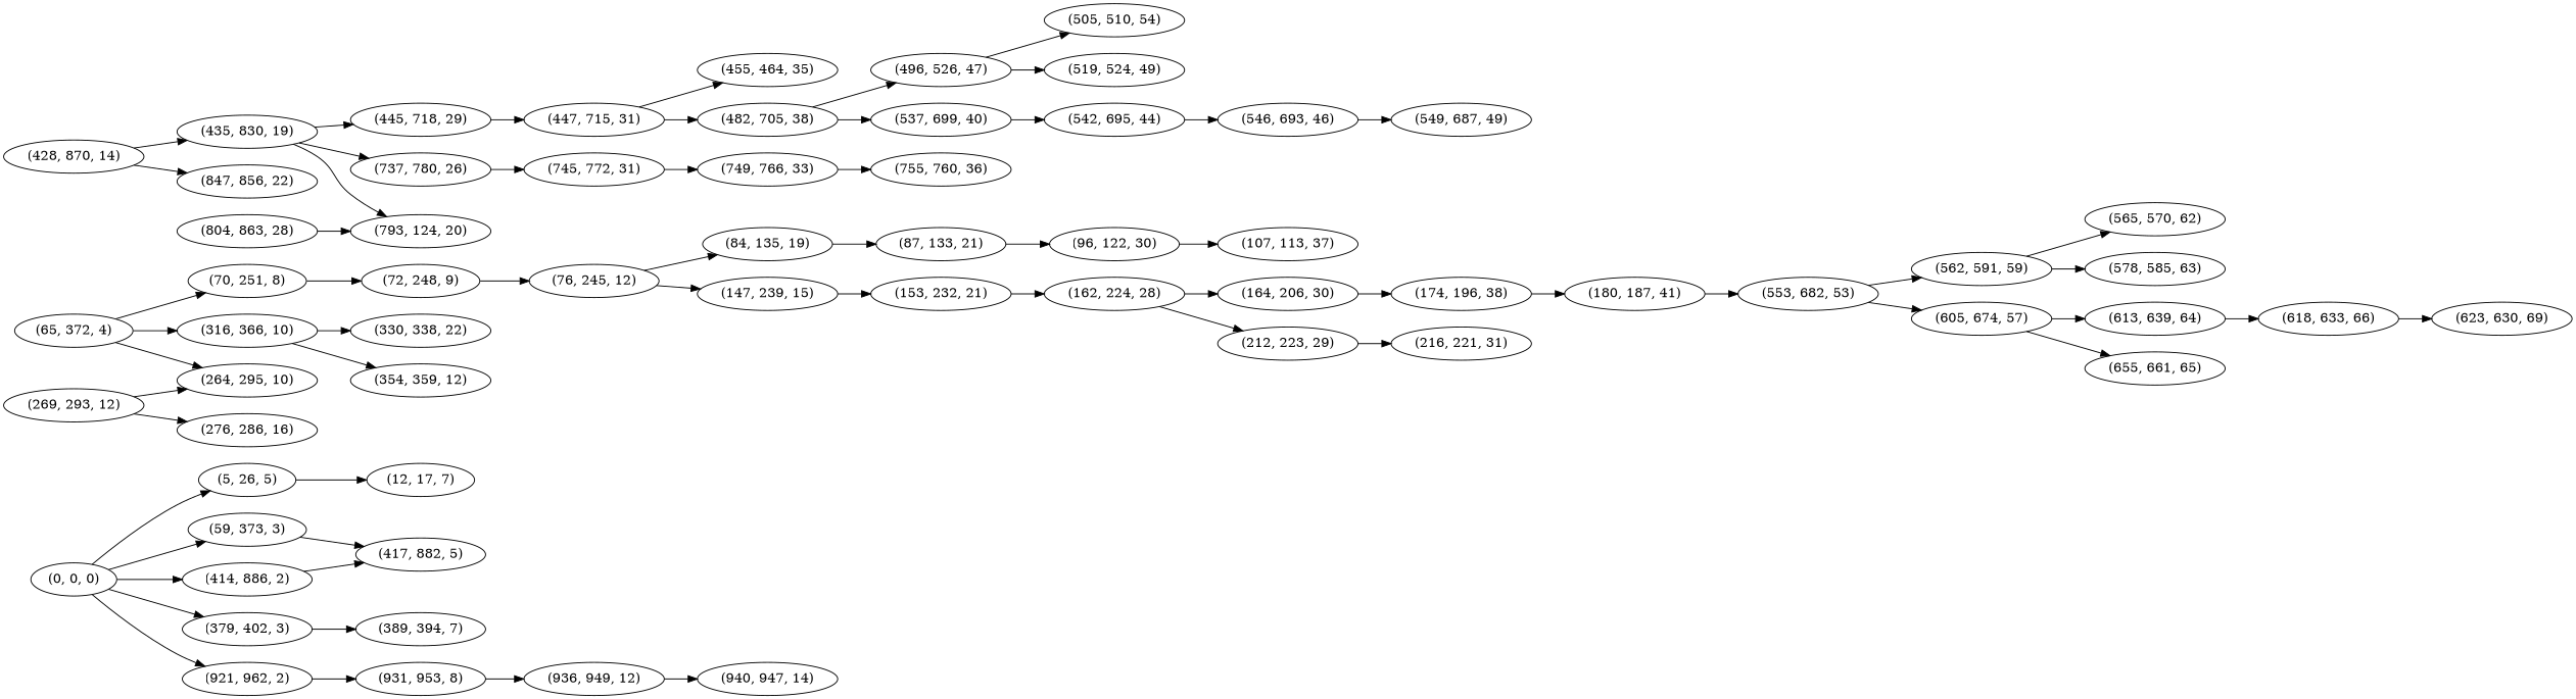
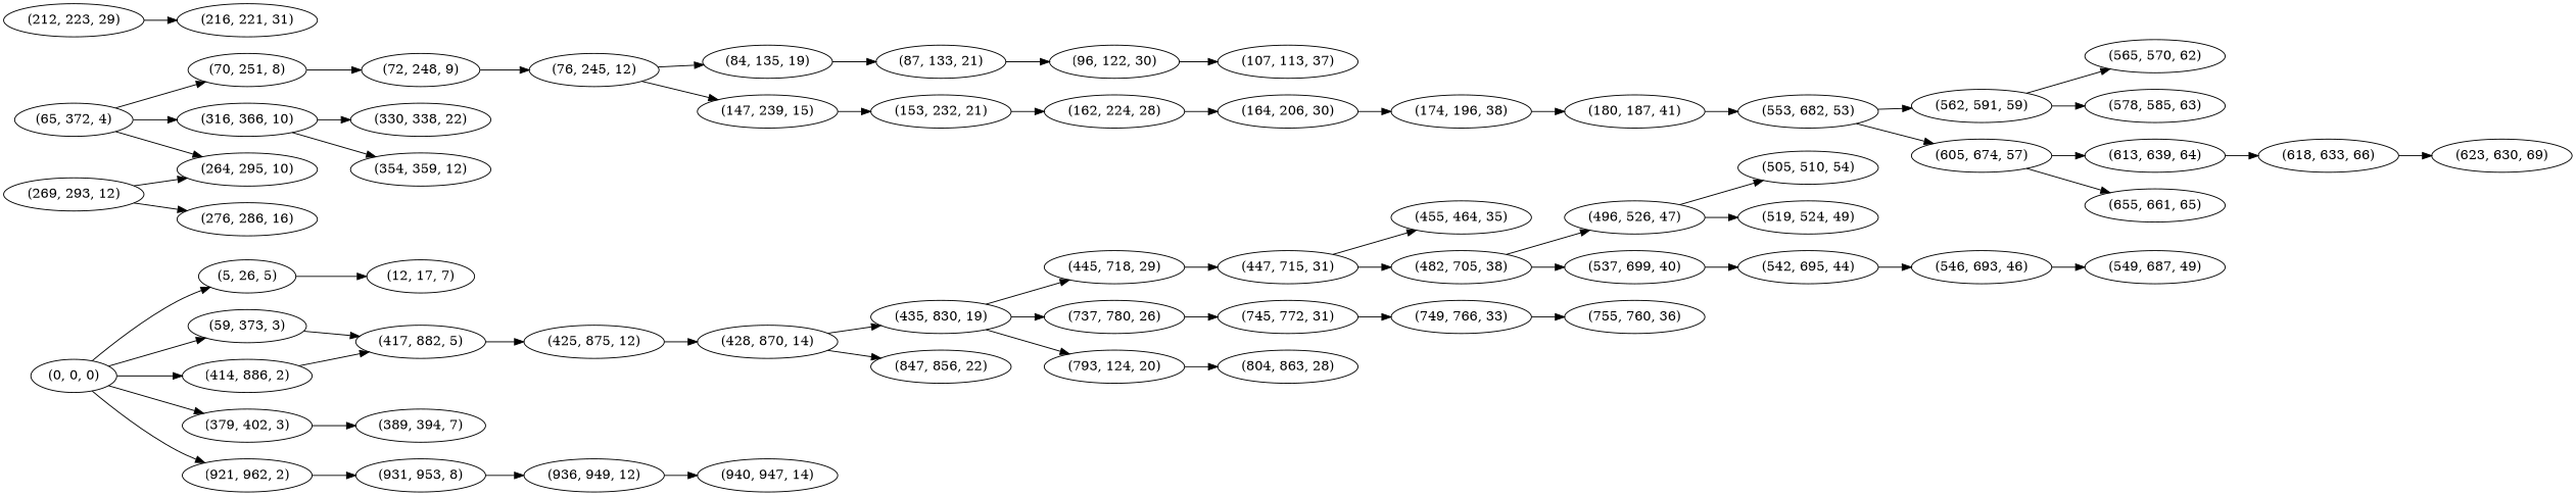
  digraph {
    rankdir=LR
    "(0, 0, 0)"
    "(5, 26, 5)"
    "(59, 373, 3)"
    "(379, 402, 3)"
    "(414, 886, 2)"
    "(921, 962, 2)"
    "(12, 17, 7)"
    "(417, 882, 5)"
    "(389, 394, 7)"
    "(931, 953, 8)"
    "(65, 372, 4)"
    "(70, 251, 8)"
    "(264, 295, 10)"
    "(316, 366, 10)"
    "(72, 248, 9)"
    "(330, 338, 22)"
    "(354, 359, 12)"
    "(76, 245, 12)"
    "(84, 135, 19)"
    "(147, 239, 15)"
    "(87, 133, 21)"
    "(153, 232, 21)"
    "(96, 122, 30)"
    "(107, 113, 37)"
    "(162, 224, 28)"
    "(164, 206, 30)"
    "(212, 223, 29)"
    "(174, 196, 38)"
    "(216, 221, 31)"
    "(180, 187, 41)"
    "(553, 682, 53)"
    "(269, 293, 12)"
    "(276, 286, 16)"
+   "(425, 875, 12)"
    "(428, 870, 14)"
    "(435, 830, 19)"
    "(847, 856, 22)"
    "(445, 718, 29)"
    "(737, 780, 26)"
    n40 [label="(793, 124, 20)"]
    "(447, 715, 31)"
    "(745, 772, 31)"
    n43 [label="(804, 863, 28)"]
    "(455, 464, 35)"
    "(482, 705, 38)"
    "(496, 526, 47)"
    "(537, 699, 40)"
    "(505, 510, 54)"
    "(519, 524, 49)"
    "(542, 695, 44)"
    "(546, 693, 46)"
    "(549, 687, 49)"
    "(562, 591, 59)"
    "(605, 674, 57)"
    "(565, 570, 62)"
    "(578, 585, 63)"
    "(613, 639, 64)"
    "(655, 661, 65)"
    "(618, 633, 66)"
    "(623, 630, 69)"
    "(749, 766, 33)"
    "(755, 760, 36)"
    "(936, 949, 12)"
    "(940, 947, 14)"
    "(0, 0, 0)" -> "(5, 26, 5)"
    "(0, 0, 0)" -> "(59, 373, 3)"
    "(0, 0, 0)" -> "(379, 402, 3)"
    "(0, 0, 0)" -> "(414, 886, 2)"
    "(0, 0, 0)" -> "(921, 962, 2)"
    "(5, 26, 5)" -> "(12, 17, 7)"
    "(59, 373, 3)" -> "(417, 882, 5)"
    "(379, 402, 3)" -> "(389, 394, 7)"
    "(414, 886, 2)" -> "(417, 882, 5)"
    "(921, 962, 2)" -> "(931, 953, 8)"
+   "(417, 882, 5)" -> "(425, 875, 12)"
    "(931, 953, 8)" -> "(936, 949, 12)"
    "(65, 372, 4)" -> "(70, 251, 8)"
    "(65, 372, 4)" -> "(264, 295, 10)"
    "(65, 372, 4)" -> "(316, 366, 10)"
    "(70, 251, 8)" -> "(72, 248, 9)"
    "(316, 366, 10)" -> "(330, 338, 22)"
    "(316, 366, 10)" -> "(354, 359, 12)"
    "(72, 248, 9)" -> "(76, 245, 12)"
    "(76, 245, 12)" -> "(84, 135, 19)"
    "(76, 245, 12)" -> "(147, 239, 15)"
    "(84, 135, 19)" -> "(87, 133, 21)"
    "(147, 239, 15)" -> "(153, 232, 21)"
    "(87, 133, 21)" -> "(96, 122, 30)"
    "(153, 232, 21)" -> "(162, 224, 28)"
    "(96, 122, 30)" -> "(107, 113, 37)"
    "(162, 224, 28)" -> "(164, 206, 30)"
-   "(162, 224, 28)" -> "(212, 223, 29)"
    "(164, 206, 30)" -> "(174, 196, 38)"
    "(212, 223, 29)" -> "(216, 221, 31)"
    "(174, 196, 38)" -> "(180, 187, 41)"
    "(180, 187, 41)" -> "(553, 682, 53)"
    "(553, 682, 53)" -> "(562, 591, 59)"
    "(553, 682, 53)" -> "(605, 674, 57)"
    "(269, 293, 12)" -> "(264, 295, 10)"
    "(269, 293, 12)" -> "(276, 286, 16)"
+   "(425, 875, 12)" -> "(428, 870, 14)"
    "(428, 870, 14)" -> "(435, 830, 19)"
    "(428, 870, 14)" -> "(847, 856, 22)"
    "(435, 830, 19)" -> "(445, 718, 29)"
    "(435, 830, 19)" -> "(737, 780, 26)"
    "(435, 830, 19)" -> n40
    "(445, 718, 29)" -> "(447, 715, 31)"
    "(737, 780, 26)" -> "(745, 772, 31)"
-   n43 -> n40
+   n40 -> n43
    "(447, 715, 31)" -> "(455, 464, 35)"
    "(447, 715, 31)" -> "(482, 705, 38)"
    "(745, 772, 31)" -> "(749, 766, 33)"
    "(482, 705, 38)" -> "(496, 526, 47)"
    "(482, 705, 38)" -> "(537, 699, 40)"
    "(496, 526, 47)" -> "(505, 510, 54)"
    "(496, 526, 47)" -> "(519, 524, 49)"
    "(537, 699, 40)" -> "(542, 695, 44)"
    "(542, 695, 44)" -> "(546, 693, 46)"
    "(546, 693, 46)" -> "(549, 687, 49)"
    "(562, 591, 59)" -> "(565, 570, 62)"
    "(562, 591, 59)" -> "(578, 585, 63)"
    "(605, 674, 57)" -> "(613, 639, 64)"
    "(605, 674, 57)" -> "(655, 661, 65)"
    "(613, 639, 64)" -> "(618, 633, 66)"
    "(618, 633, 66)" -> "(623, 630, 69)"
    "(749, 766, 33)" -> "(755, 760, 36)"
    "(936, 949, 12)" -> "(940, 947, 14)"
  }
